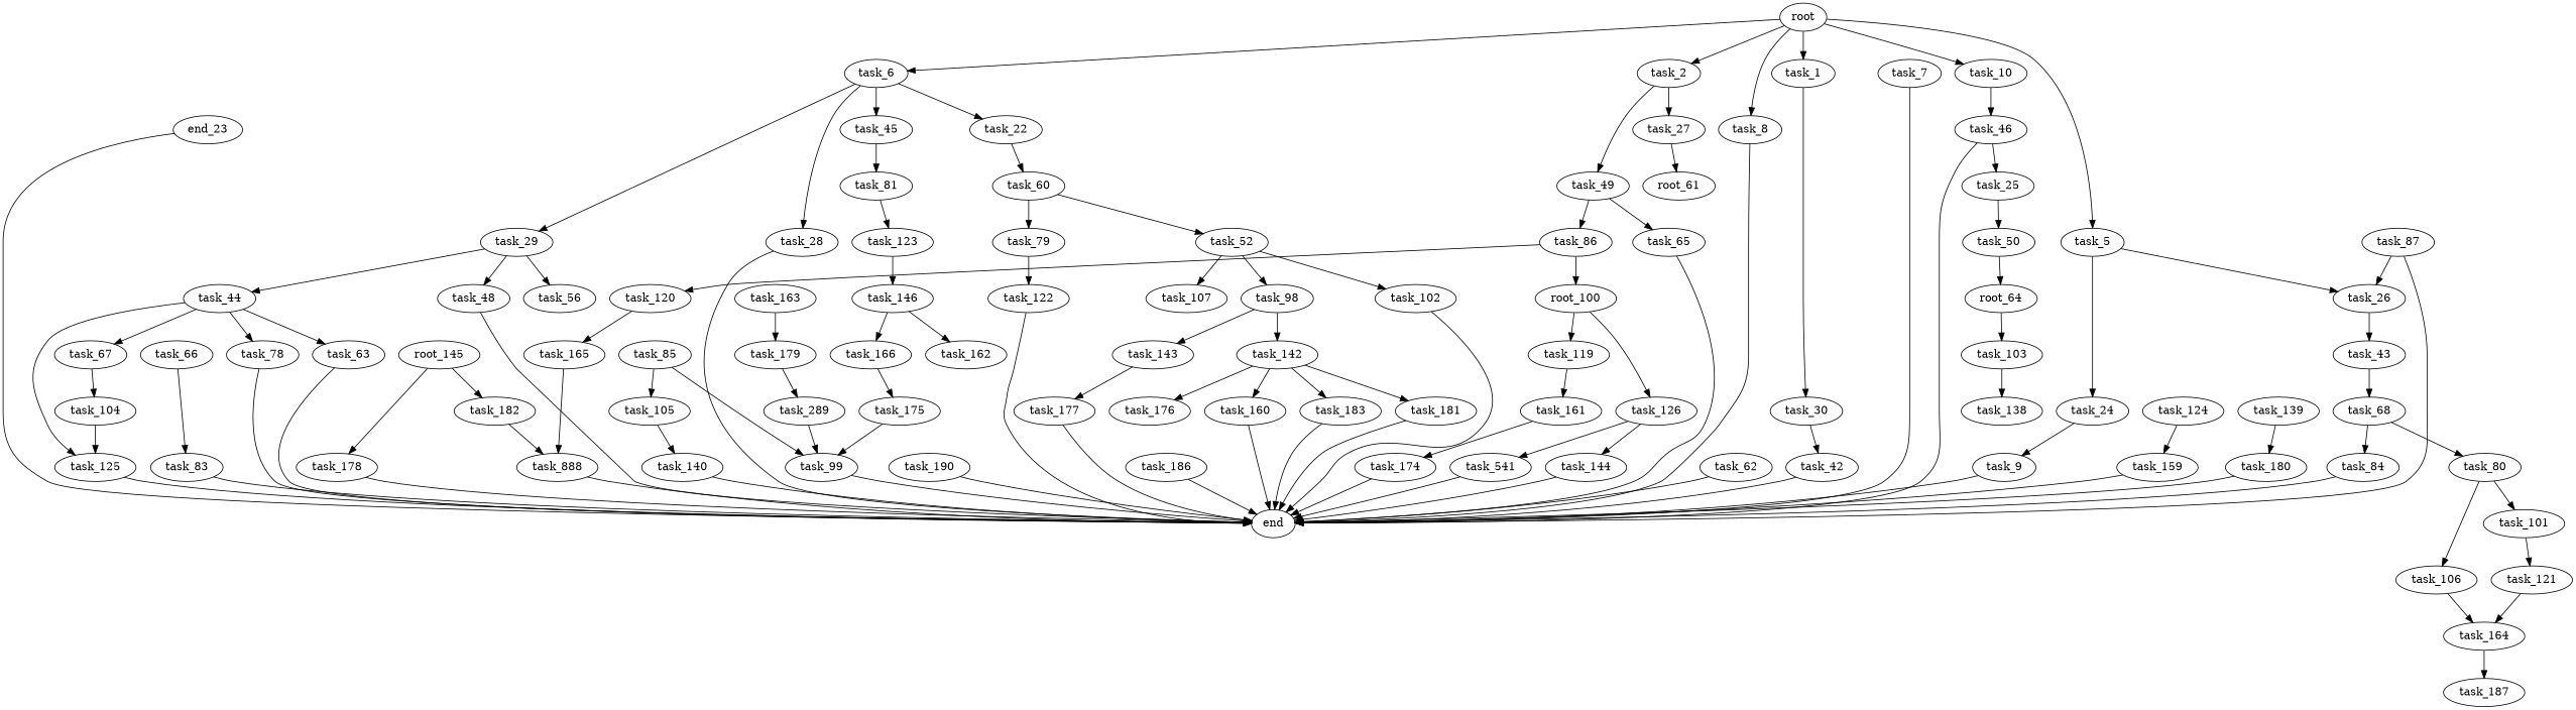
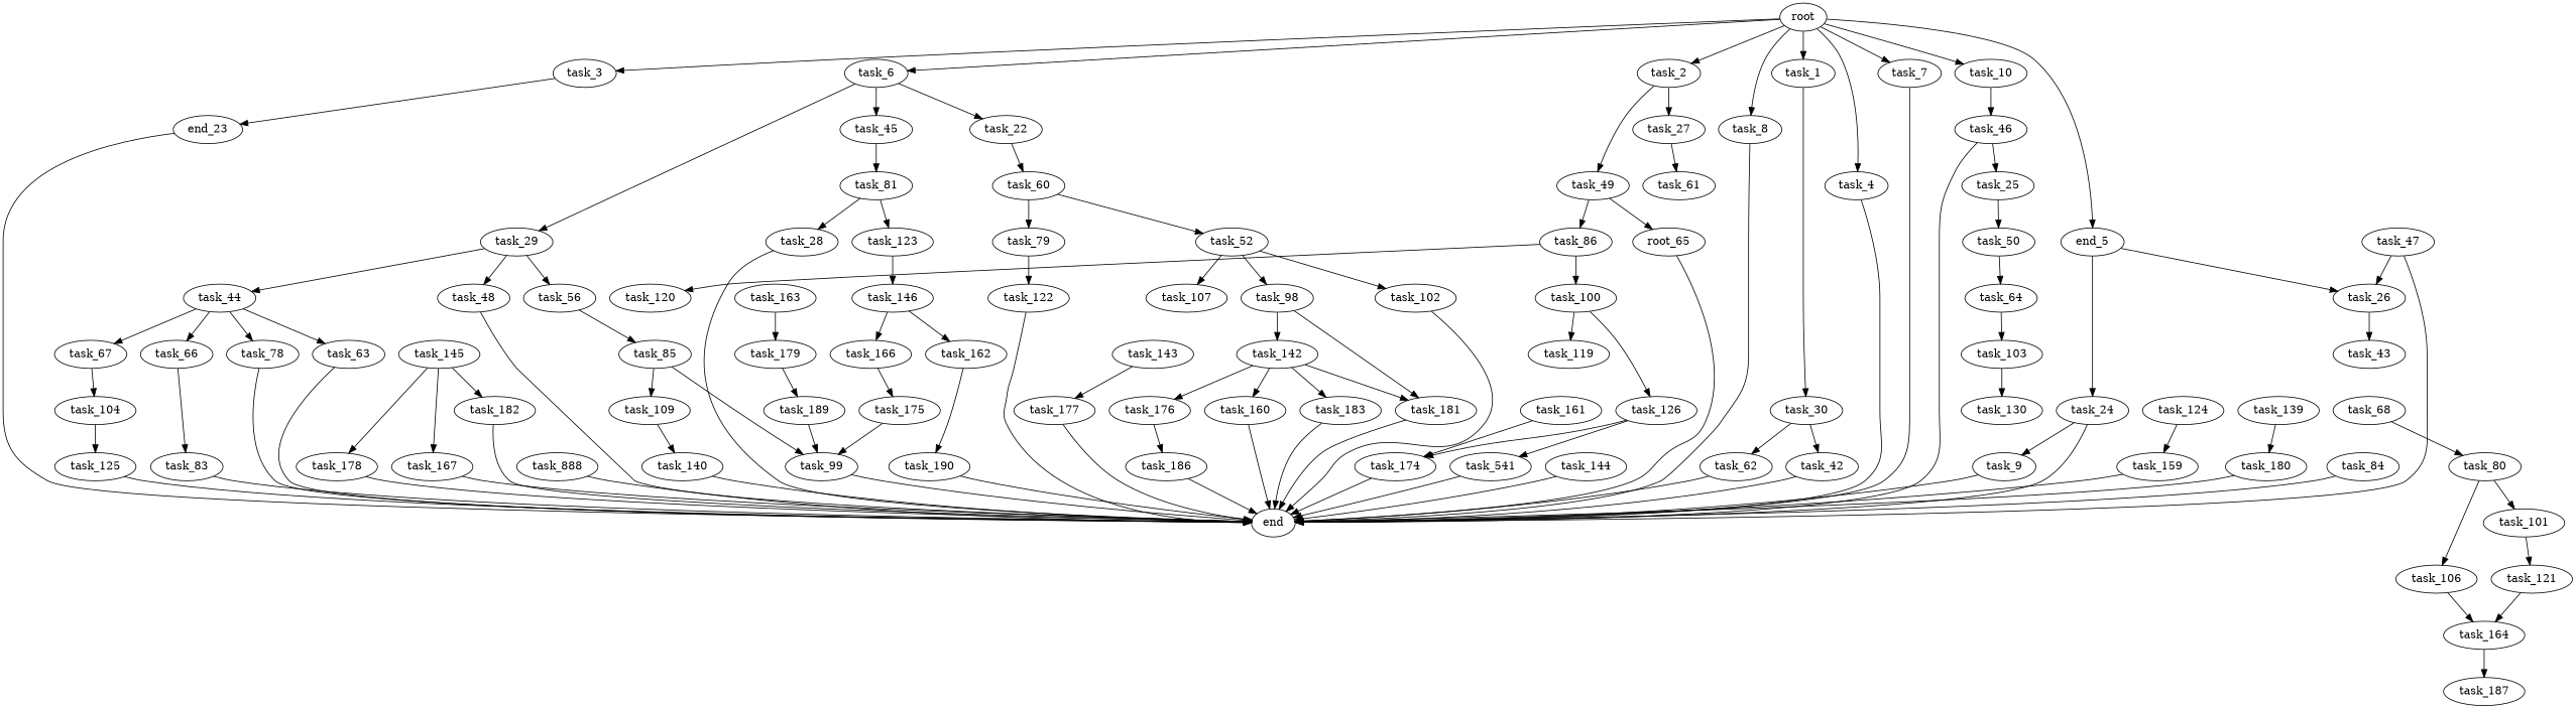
  digraph {
-   task_65
+   task_65 [label=root_65]
    end
    task_45
    task_81
    task_123
-   task_100 [label=root_100]
+   task_100
    task_126
    task_119
    n9 [label=task_541]
    task_144
    task_161
-   task_47 [label=task_87]
+   task_47
    task_26
    n14 [label=end_23]
+   task_3
    task_6
    task_22
    task_29
    task_28
    task_60
    task_44
    task_48
    n23 [label=task_56]
    task_2
    task_49
    task_27
    task_86
-   task_61 [label=root_61]
+   task_61
    task_8
    task_66
    task_78
    task_63
    task_67
    task_83
    task_104
    task_163
    task_179
-   task_189 [label=task_289]
+   task_189
    task_1
    task_30
    task_62
    task_42
    task_84
    task_120
-   task_165
-   task_145 [label=root_145]
+   task_145
+   task_167
    task_178
    task_182
    task_177
    task_79
    n52 [label=task_52]
    task_99
    task_106
    task_164
    task_124
    task_159
    task_160
-   task_105
+   task_105 [label=task_109]
    task_140
-   task_5
+   task_5 [label=end_5]
    task_24
    task_9
    task_43
+   task_4
    task_125
    task_122
    task_181
    task_85
    n70 [label=task_888]
    task_68
    task_80
    task_107
    task_102
    task_98
    task_143
    task_142
    task_50
-   task_64 [label=root_64]
+   task_64
    task_103
    task_10
    task_46
    task_25
    task_174
-   task_138
+   task_138 [label=task_130]
    task_121
    task_187
    task_186
    task_101
    task_183
    task_176
    root
    task_7
    task_146
    task_162
    task_166
    task_190
    task_175
    task_180
    task_139
    task_65 -> end
    task_45 -> task_81
    task_81 -> task_123
    task_123 -> task_146
    task_100 -> task_126
    task_100 -> task_119
    task_126 -> n9
-   task_126 -> task_144
-   task_119 -> task_161
+   task_126 -> task_174
    n9 -> end
    task_144 -> end
    task_161 -> task_174
    task_47 -> end
    task_47 -> task_26
    task_26 -> task_43
    n14 -> end
+   task_3 -> n14
    task_6 -> task_45
    task_6 -> task_22
    task_6 -> task_29
-   task_6 -> task_28
+   task_81 -> task_28
    task_22 -> task_60
    task_29 -> task_44
    task_29 -> task_48
    task_29 -> n23
    task_28 -> end
    task_60 -> task_79
    task_60 -> n52
-   task_44 -> task_125
+   task_44 -> task_66
    task_44 -> task_78
    task_44 -> task_63
    task_44 -> task_67
    task_48 -> end
+   n23 -> task_85
    task_2 -> task_49
    task_2 -> task_27
    task_49 -> task_65
    task_49 -> task_86
    task_27 -> task_61
    task_86 -> task_100
    task_86 -> task_120
    task_8 -> end
    task_66 -> task_83
    task_78 -> end
    task_63 -> end
    task_67 -> task_104
    task_83 -> end
    task_104 -> task_125
    task_163 -> task_179
    task_179 -> task_189
    task_189 -> task_99
    task_1 -> task_30
+   task_30 -> task_62
    task_30 -> task_42
    task_62 -> end
    task_42 -> end
    task_84 -> end
-   task_120 -> task_165
-   task_165 -> n70
+   task_145 -> task_167
    task_145 -> task_178
    task_145 -> task_182
+   task_167 -> end
    task_178 -> end
-   task_182 -> n70
+   task_182 -> end
    task_177 -> end
    task_79 -> task_122
    n52 -> task_107
    n52 -> task_102
    n52 -> task_98
    task_99 -> end
    task_106 -> task_164
    task_164 -> task_187
    task_124 -> task_159
    task_159 -> end
    task_160 -> end
    task_105 -> task_140
    task_140 -> end
    task_5 -> task_26
    task_5 -> task_24
+   task_24 -> end
    task_24 -> task_9
    task_9 -> end
-   task_43 -> task_68
+   task_4 -> end
    task_125 -> end
    task_122 -> end
    task_181 -> end
    task_85 -> task_99
    task_85 -> task_105
    n70 -> end
-   task_68 -> task_84
    task_68 -> task_80
    task_80 -> task_106
    task_80 -> task_101
    task_102 -> end
-   task_98 -> task_143
+   task_98 -> task_181
    task_98 -> task_142
    task_143 -> task_177
    task_142 -> task_160
    task_142 -> task_181
    task_142 -> task_183
    task_142 -> task_176
    task_50 -> task_64
    task_64 -> task_103
    task_103 -> task_138
    task_10 -> task_46
    task_46 -> end
    task_46 -> task_25
    task_25 -> task_50
    task_174 -> end
    task_121 -> task_164
    task_186 -> end
    task_101 -> task_121
    task_183 -> end
+   task_176 -> task_186
+   root -> task_3
    root -> task_6
    root -> task_2
    root -> task_8
    root -> task_1
    root -> task_5
+   root -> task_4
    root -> task_10
+   root -> task_7
    task_7 -> end
    task_146 -> task_162
    task_146 -> task_166
+   task_162 -> task_190
    task_166 -> task_175
    task_190 -> end
    task_175 -> task_99
    task_180 -> end
    task_139 -> task_180
  }
